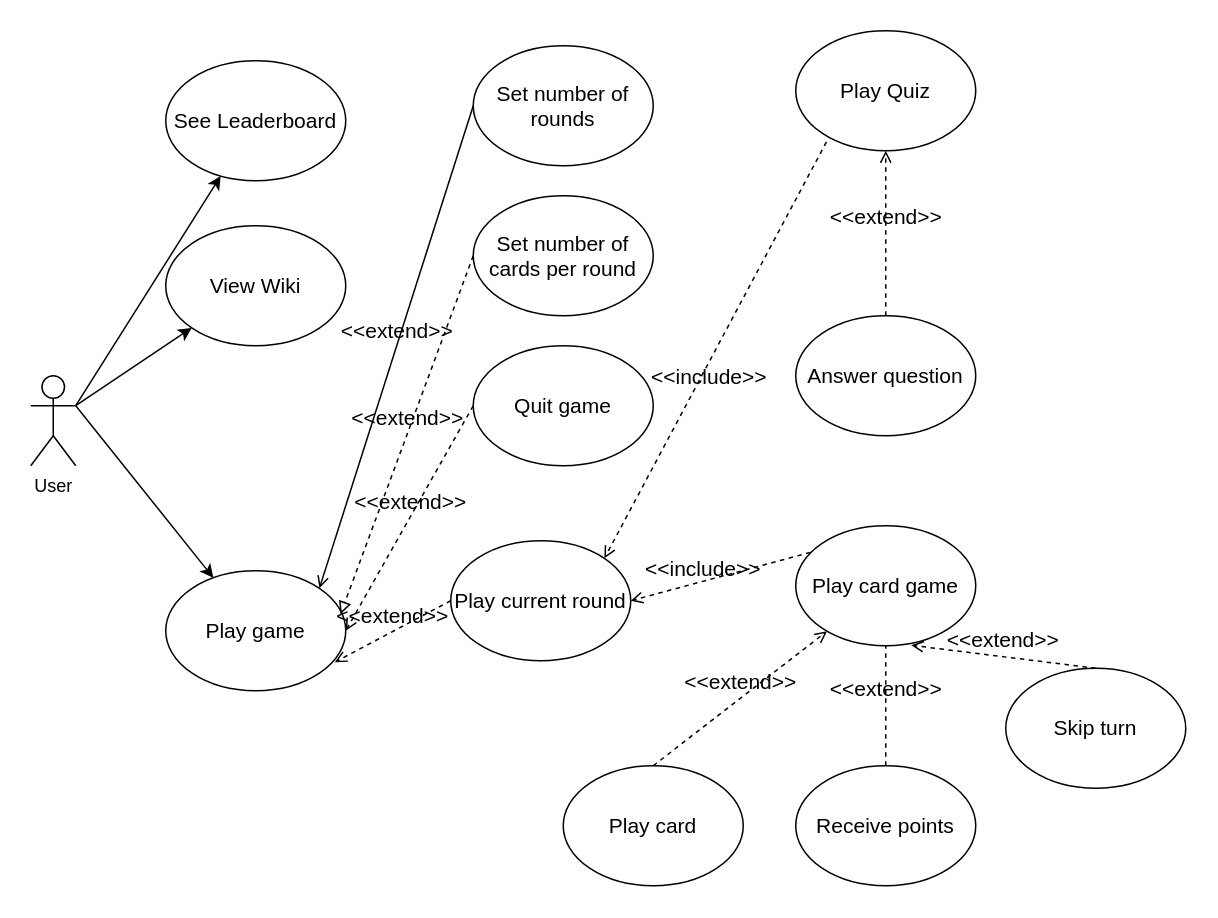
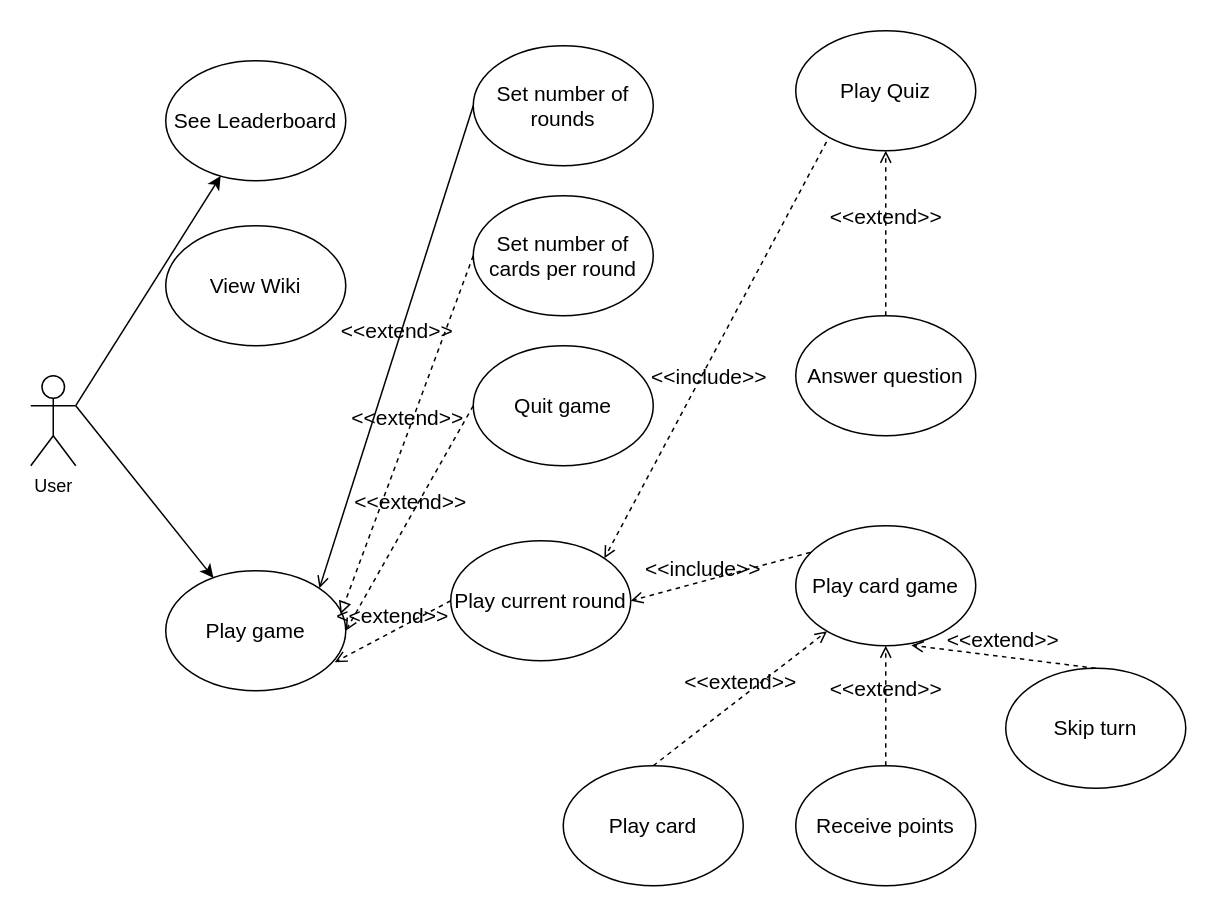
  <mxCell id="0" />
  <mxCell id="1" parent="0" />
  <mxCell id="2" value="User" style="shape=umlActor;verticalLabelPosition=bottom;verticalAlign=top;outlineConnect=0;movable=1;resizable=1;rotatable=1;deletable=1;editable=1;connectable=1;html=1;" vertex="1" parent="1"><mxGeometry x="20" y="250" width="30" height="60" as="geometry" /></mxCell>
  <mxCell id="3" value="" style="endArrow=classic;html=1;rounded=0;exitX=1;exitY=0.333;exitDx=0;exitDy=0;exitPerimeter=0;" edge="1" parent="1" source="2" target="4"><mxGeometry width="50" height="50" relative="1" as="geometry"><mxPoint x="440" y="270" as="sourcePoint" /><mxPoint x="210" y="110" as="targetPoint" /></mxGeometry></mxCell>
  <mxCell id="4" value="&lt;font style=&quot;font-size: 14px;&quot;&gt;See Leaderboard&lt;/font&gt;" style="ellipse;whiteSpace=wrap;html=1;" vertex="1" parent="1"><mxGeometry x="110" y="40" width="120" height="80" as="geometry" /></mxCell>
- <mxCell id="5" value="" style="endArrow=classic;html=1;rounded=0;fontSize=14;exitX=1;exitY=0.333;exitDx=0;exitDy=0;exitPerimeter=0;" edge="1" parent="1" source="2" target="6"><mxGeometry width="50" height="50" relative="1" as="geometry"><mxPoint x="440" y="270" as="sourcePoint" /><mxPoint x="220" y="190" as="targetPoint" /></mxGeometry></mxCell>
  <mxCell id="6" value="View Wiki" style="ellipse;whiteSpace=wrap;html=1;fontSize=14;" vertex="1" parent="1"><mxGeometry x="110" y="150" width="120" height="80" as="geometry" /></mxCell>
  <mxCell id="7" value="" style="endArrow=classic;html=1;rounded=0;fontSize=14;exitX=1;exitY=0.333;exitDx=0;exitDy=0;exitPerimeter=0;" edge="1" parent="1" source="2" target="8"><mxGeometry width="50" height="50" relative="1" as="geometry"><mxPoint x="440" y="270" as="sourcePoint" /><mxPoint x="220" y="270" as="targetPoint" /></mxGeometry></mxCell>
  <mxCell id="8" value="Play game" style="ellipse;whiteSpace=wrap;html=1;fontSize=14;" vertex="1" parent="1"><mxGeometry x="110" y="380" width="120" height="80" as="geometry" /></mxCell>
  <mxCell id="9" value="&amp;lt;&amp;lt;extend&amp;gt;&amp;gt;" style="html=1;verticalAlign=bottom;labelBackgroundColor=none;endArrow=open;endFill=0;dashed=0;rounded=0;fontSize=14;entryX=1;entryY=0;entryDx=0;entryDy=0;exitX=0;exitY=0.5;exitDx=0;exitDy=0;" edge="1" parent="1" source="10" target="8"><mxGeometry width="160" relative="1" as="geometry"><mxPoint x="440" y="60" as="sourcePoint" /><mxPoint x="550" y="250" as="targetPoint" /></mxGeometry></mxCell>
  <mxCell id="10" value="Set number of rounds" style="ellipse;whiteSpace=wrap;html=1;fontSize=14;" vertex="1" parent="1"><mxGeometry x="315" y="30" width="120" height="80" as="geometry" /></mxCell>
  <mxCell id="11" value="&amp;lt;&amp;lt;extend&amp;gt;&amp;gt;" style="html=1;verticalAlign=bottom;labelBackgroundColor=none;endArrow=block;endFill=0;dashed=1;rounded=0;fontSize=14;entryX=0.971;entryY=0.362;entryDx=0;entryDy=0;exitX=0;exitY=0.5;exitDx=0;exitDy=0;entryPerimeter=0;" edge="1" parent="1" source="12" target="8"><mxGeometry width="160" relative="1" as="geometry"><mxPoint x="470" y="160" as="sourcePoint" /><mxPoint x="312.426" y="251.716" as="targetPoint" /></mxGeometry></mxCell>
  <mxCell id="12" value="Set number of cards per round" style="ellipse;whiteSpace=wrap;html=1;fontSize=14;" vertex="1" parent="1"><mxGeometry x="315" y="130" width="120" height="80" as="geometry" /></mxCell>
  <mxCell id="13" value="Quit game" style="ellipse;whiteSpace=wrap;html=1;fontSize=14;" vertex="1" parent="1"><mxGeometry x="315" y="230" width="120" height="80" as="geometry" /></mxCell>
  <mxCell id="14" value="&amp;lt;&amp;lt;extend&amp;gt;&amp;gt;" style="html=1;verticalAlign=bottom;labelBackgroundColor=none;endArrow=open;endFill=0;dashed=1;rounded=0;fontSize=14;entryX=1;entryY=0.5;entryDx=0;entryDy=0;exitX=0;exitY=0.5;exitDx=0;exitDy=0;" edge="1" parent="1" source="13" target="8"><mxGeometry width="160" relative="1" as="geometry"><mxPoint x="470" y="160" as="sourcePoint" /><mxPoint x="322.426" y="261.716" as="targetPoint" /></mxGeometry></mxCell>
  <mxCell id="15" value="&amp;lt;&amp;lt;extend&amp;gt;&amp;gt;" style="html=1;verticalAlign=bottom;labelBackgroundColor=none;endArrow=open;endFill=0;dashed=1;rounded=0;fontSize=14;entryX=0.939;entryY=0.762;entryDx=0;entryDy=0;entryPerimeter=0;exitX=0;exitY=0.5;exitDx=0;exitDy=0;" edge="1" parent="1" source="16" target="8"><mxGeometry width="160" relative="1" as="geometry"><mxPoint x="450" y="390" as="sourcePoint" /><mxPoint x="320" y="410" as="targetPoint" /></mxGeometry></mxCell>
  <mxCell id="16" value="Play current round" style="ellipse;whiteSpace=wrap;html=1;fontSize=14;" vertex="1" parent="1"><mxGeometry x="300" y="360" width="120" height="80" as="geometry" /></mxCell>
  <mxCell id="17" value="&amp;lt;&amp;lt;include&amp;gt;&amp;gt;" style="html=1;verticalAlign=bottom;labelBackgroundColor=none;endArrow=open;endFill=0;dashed=1;rounded=0;fontSize=14;entryX=1;entryY=0;entryDx=0;entryDy=0;exitX=0.5;exitY=0;exitDx=0;exitDy=0;" edge="1" parent="1" source="18" target="16"><mxGeometry x="0.348" y="10" width="160" relative="1" as="geometry"><mxPoint x="280" y="460" as="sourcePoint" /><mxPoint x="550" y="230" as="targetPoint" /><mxPoint as="offset" /></mxGeometry></mxCell>
  <mxCell id="18" value="Play Quiz" style="ellipse;whiteSpace=wrap;html=1;fontSize=14;" vertex="1" parent="1"><mxGeometry x="530" y="20" width="120" height="80" as="geometry" /></mxCell>
  <mxCell id="19" value="&amp;lt;&amp;lt;include&amp;gt;&amp;gt;" style="html=1;verticalAlign=bottom;labelBackgroundColor=none;endArrow=open;endFill=0;dashed=1;rounded=0;fontSize=14;entryX=1;entryY=0.5;entryDx=0;entryDy=0;exitX=0.564;exitY=0.027;exitDx=0;exitDy=0;exitPerimeter=0;" edge="1" parent="1" source="20" target="16"><mxGeometry x="0.47" y="3" width="160" relative="1" as="geometry"><mxPoint x="440" y="450" as="sourcePoint" /><mxPoint x="487.574" y="388.284" as="targetPoint" /><mxPoint as="offset" /></mxGeometry></mxCell>
  <mxCell id="20" value="Play card game" style="ellipse;whiteSpace=wrap;html=1;fontSize=14;" vertex="1" parent="1"><mxGeometry x="530" y="350" width="120" height="80" as="geometry" /></mxCell>
  <mxCell id="21" value="&amp;lt;&amp;lt;extend&amp;gt;&amp;gt;" style="html=1;verticalAlign=bottom;labelBackgroundColor=none;endArrow=open;endFill=0;dashed=1;rounded=0;fontSize=14;entryX=0.642;entryY=0.996;entryDx=0;entryDy=0;exitX=0.5;exitY=0;exitDx=0;exitDy=0;entryPerimeter=0;" edge="1" parent="1" source="22" target="20"><mxGeometry width="160" relative="1" as="geometry"><mxPoint x="740" y="560" as="sourcePoint" /><mxPoint x="330" y="290" as="targetPoint" /></mxGeometry></mxCell>
  <mxCell id="22" value="Skip turn" style="ellipse;whiteSpace=wrap;html=1;fontSize=14;" vertex="1" parent="1"><mxGeometry x="670" y="445" width="120" height="80" as="geometry" /></mxCell>
- <mxCell id="23" value="&amp;lt;&amp;lt;extend&amp;gt;&amp;gt;" style="html=1;verticalAlign=bottom;labelBackgroundColor=none;endArrow=none;endFill=0;dashed=1;rounded=0;fontSize=14;entryX=0.5;entryY=1;entryDx=0;entryDy=0;exitX=0.5;exitY=0;exitDx=0;exitDy=0;" edge="1" parent="1" source="24" target="20"><mxGeometry width="160" relative="1" as="geometry"><mxPoint x="610" y="500" as="sourcePoint" /><mxPoint x="730" y="450" as="targetPoint" /></mxGeometry></mxCell>
+ <mxCell id="23" value="&amp;lt;&amp;lt;extend&amp;gt;&amp;gt;" style="html=1;verticalAlign=bottom;labelBackgroundColor=none;endArrow=open;endFill=0;dashed=1;rounded=0;fontSize=14;entryX=0.5;entryY=1;entryDx=0;entryDy=0;exitX=0.5;exitY=0;exitDx=0;exitDy=0;" edge="1" parent="1" source="24" target="20"><mxGeometry width="160" relative="1" as="geometry"><mxPoint x="610" y="500" as="sourcePoint" /><mxPoint x="730" y="450" as="targetPoint" /></mxGeometry></mxCell>
  <mxCell id="24" value="Receive points" style="ellipse;whiteSpace=wrap;html=1;fontSize=14;" vertex="1" parent="1"><mxGeometry x="530" y="510" width="120" height="80" as="geometry" /></mxCell>
  <mxCell id="25" value="&amp;lt;&amp;lt;extend&amp;gt;&amp;gt;" style="html=1;verticalAlign=bottom;labelBackgroundColor=none;endArrow=open;endFill=0;dashed=1;rounded=0;fontSize=14;exitX=0.5;exitY=0;exitDx=0;exitDy=0;" edge="1" parent="1" source="26" target="20"><mxGeometry width="160" relative="1" as="geometry"><mxPoint x="480" y="510" as="sourcePoint" /><mxPoint x="730" y="450" as="targetPoint" /></mxGeometry></mxCell>
  <mxCell id="26" value="Play card" style="ellipse;whiteSpace=wrap;html=1;fontSize=14;" vertex="1" parent="1"><mxGeometry x="375" y="510" width="120" height="80" as="geometry" /></mxCell>
  <mxCell id="27" value="&amp;lt;&amp;lt;extend&amp;gt;&amp;gt;" style="html=1;verticalAlign=bottom;labelBackgroundColor=none;endArrow=open;endFill=0;dashed=1;rounded=0;fontSize=14;entryX=0.5;entryY=1;entryDx=0;entryDy=0;exitX=0.5;exitY=0;exitDx=0;exitDy=0;" edge="1" parent="1" source="28" target="18"><mxGeometry width="160" relative="1" as="geometry"><mxPoint x="680" y="220" as="sourcePoint" /><mxPoint x="670" y="120" as="targetPoint" /></mxGeometry></mxCell>
  <mxCell id="28" value="Answer question" style="ellipse;whiteSpace=wrap;html=1;fontSize=14;" vertex="1" parent="1"><mxGeometry x="530" y="210" width="120" height="80" as="geometry" /></mxCell>
